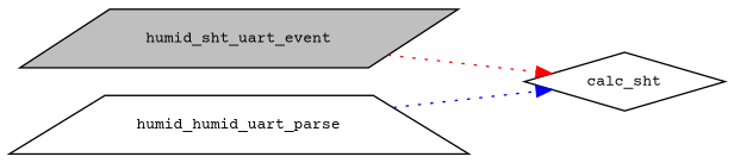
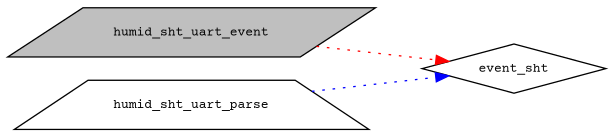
  digraph {
    fontname="Courier Prime"
    rankdir=LR
    node [color=black fillcolor=white fontname="Courier Prime" fontsize=10 style=filled]
    edge [fontname="Courier Prime" fontsize=10 labelfontname=FreeSans labelfontsize=10 style=dotted]
    n1 [fillcolor=grey75 fontcolor=black height=0.2 label=humid_sht_uart_event shape=parallelogram width=0.4]
-   n2 [height=0.2 label=calc_sht shape=diamond width=0.4]
-   n3 [height=0.2 label=humid_humid_uart_parse shape=trapezium width=0.4]
+   n2 [height=0.2 label=event_sht shape=diamond width=0.4]
+   n3 [height=0.2 label=humid_sht_uart_parse shape=trapezium width=0.4]
    n1 -> n2 [color=red]
    n3 -> n2 [color=blue]
  }
